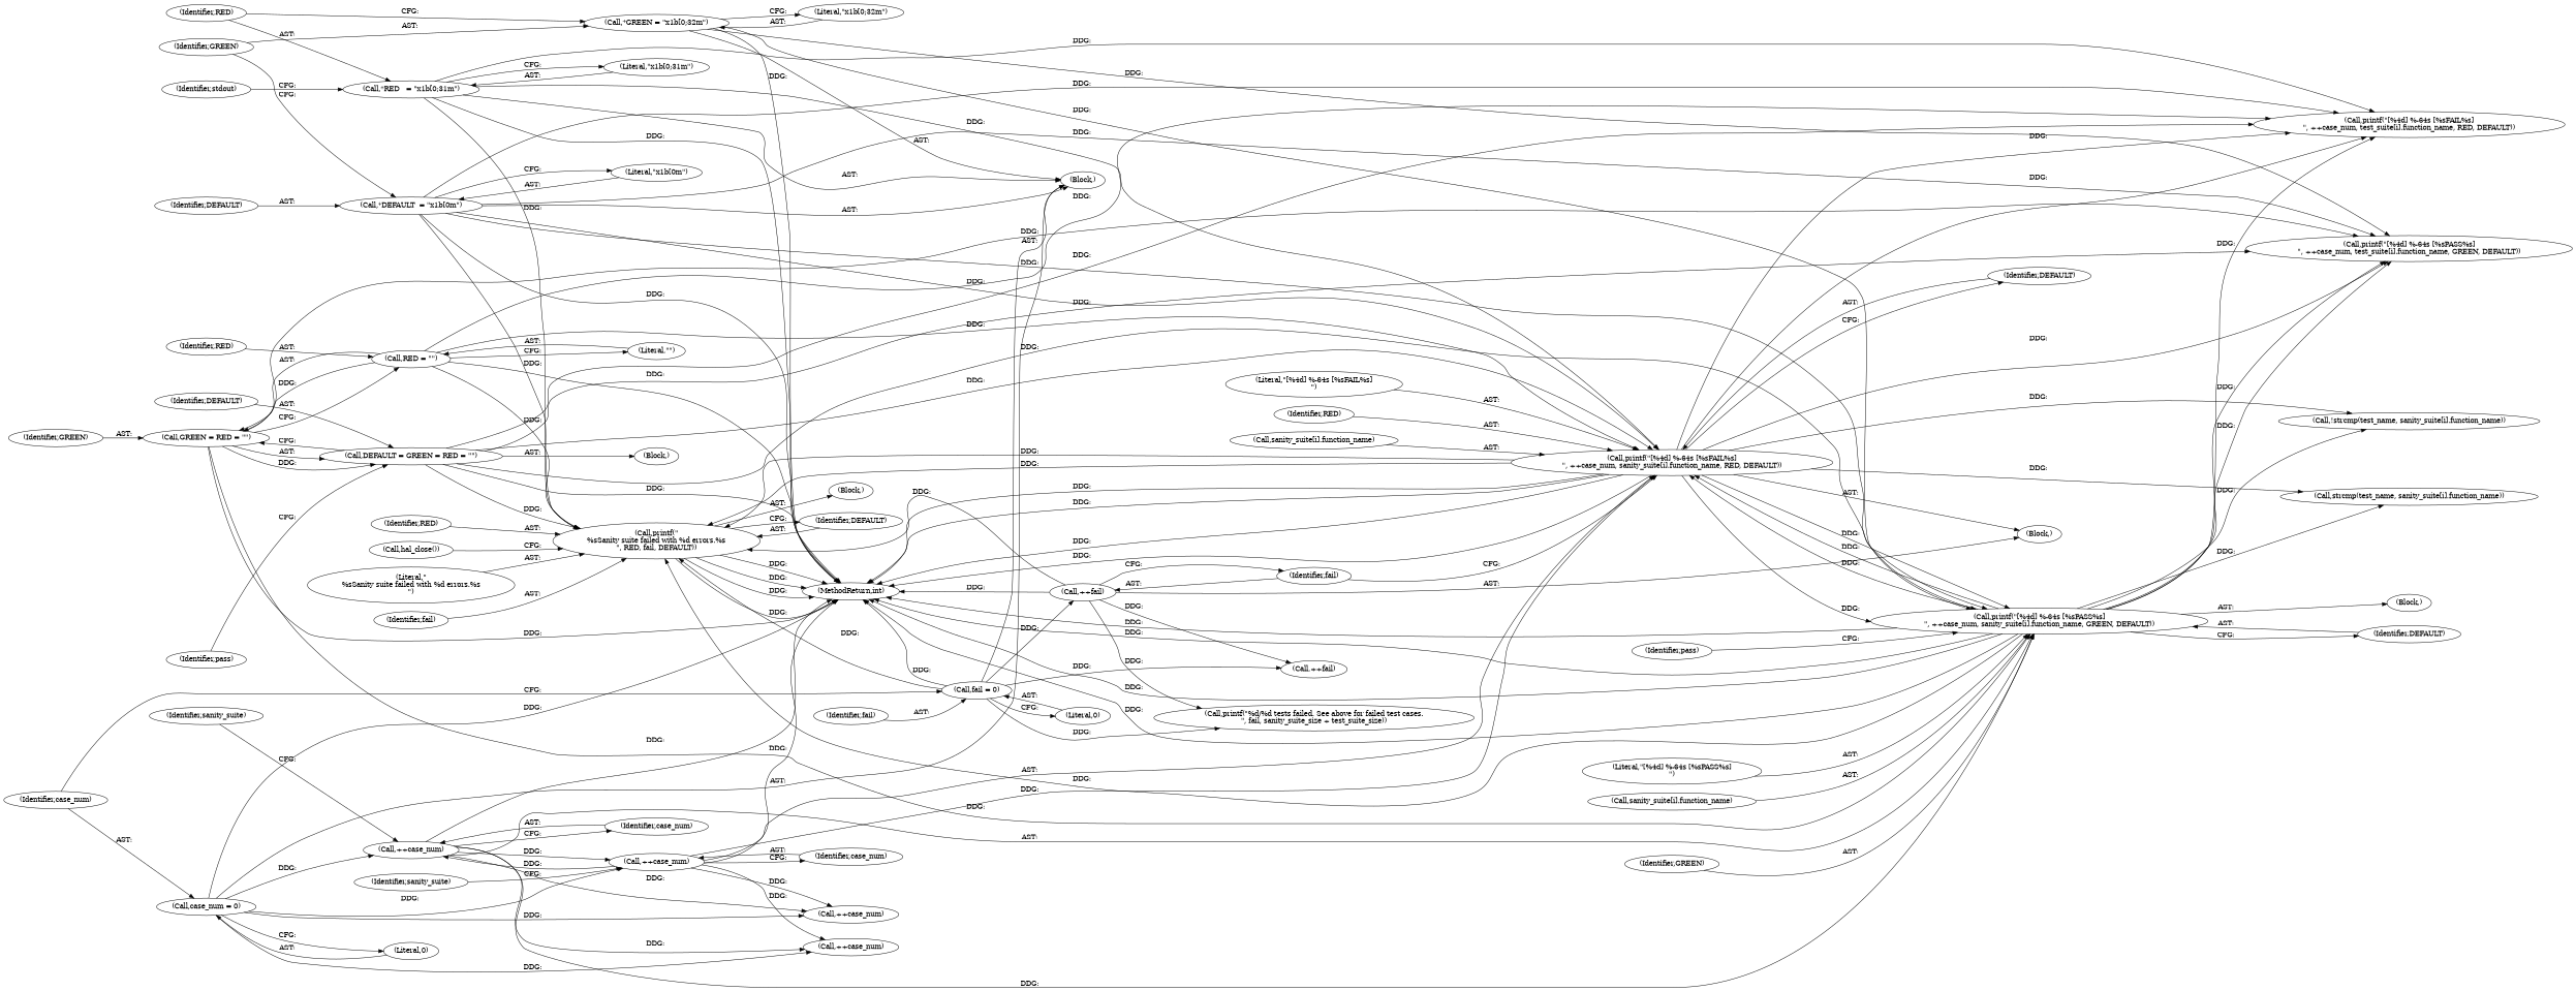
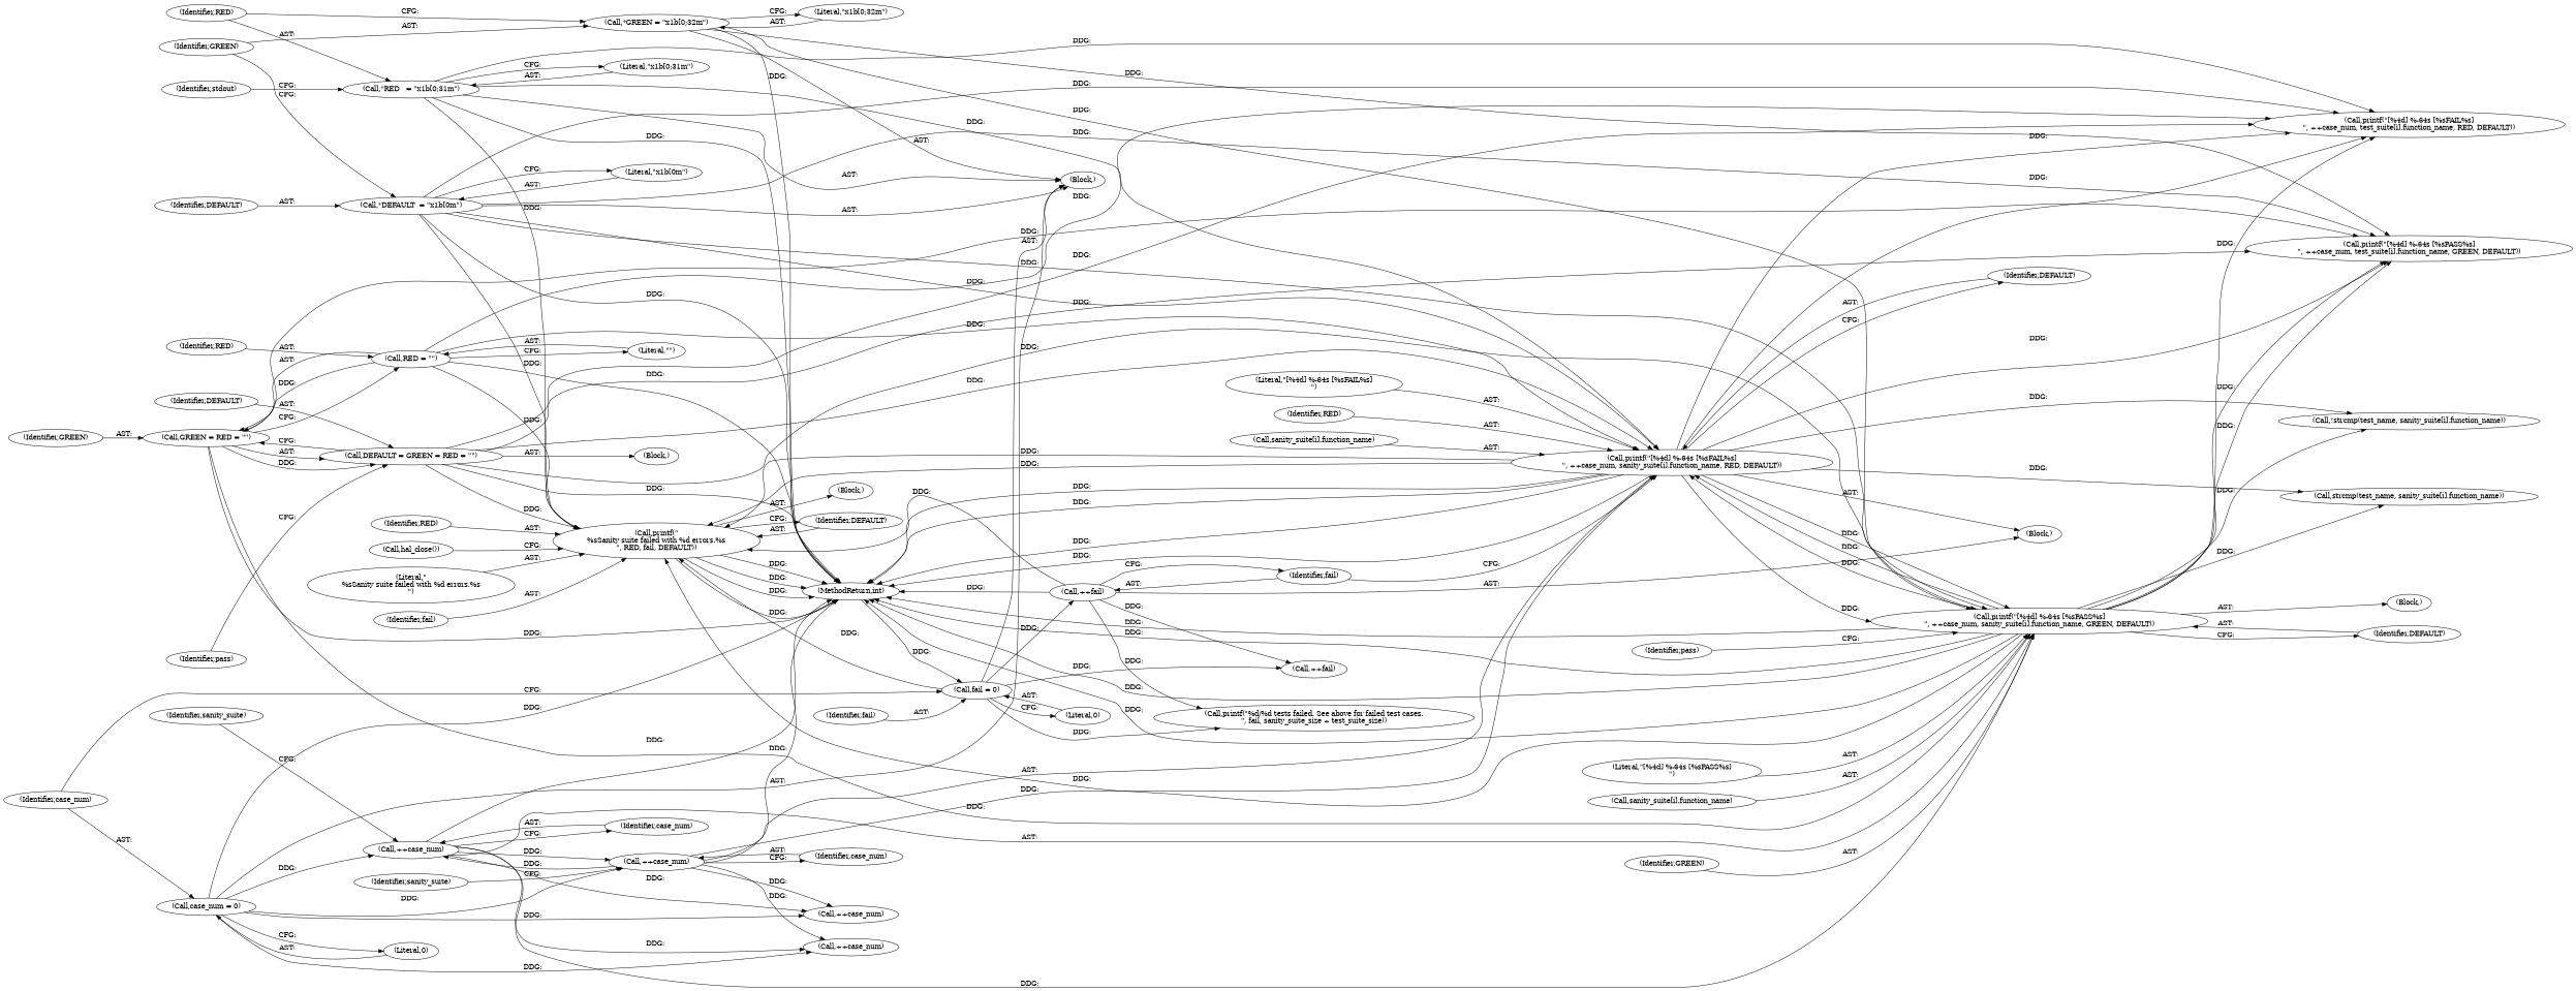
  digraph {
    rankdir=LR
    n1 [label="(Call,printf(\"\n%sSanity suite failed with %d errors.%s\n\", RED, fail, DEFAULT))"]
    n2 [label="(MethodReturn,int)"]
    n3 [label="(Block,)"]
    n4 [label="(Identifier,DEFAULT)"]
    n5 [label="(Call,*RED   = \"\x1b[0;31m\")"]
    n6 [label="(Call,printf(\"[%4d] %-64s [%sFAIL%s]\n\", ++case_num, sanity_suite[i].function_name, RED, DEFAULT))"]
    n7 [label="(Literal,\"\x1b[0;31m\")"]
    n8 [label="(Block,)"]
    n9 [label="(Call,printf(\"[%4d] %-64s [%sFAIL%s]\n\", ++case_num, test_suite[i].function_name, RED, DEFAULT))"]
    n10 [label="(Call,printf(\"[%4d] %-64s [%sPASS%s]\n\", ++case_num, sanity_suite[i].function_name, GREEN, DEFAULT))"]
    n11 [label="(Block,)"]
    n12 [label="(Call,!strcmp(test_name, sanity_suite[i].function_name))"]
    n13 [label="(Identifier,DEFAULT)"]
    n14 [label="(Call,strcmp(test_name, sanity_suite[i].function_name))"]
    n15 [label="(Call,printf(\"[%4d] %-64s [%sPASS%s]\n\", ++case_num, test_suite[i].function_name, GREEN, DEFAULT))"]
    n16 [label="(Call,RED = \"\")"]
    n17 [label="(Call,GREEN = RED = \"\")"]
    n18 [label="(Literal,\"\")"]
    n19 [label="(Call,DEFAULT = GREEN = RED = \"\")"]
    n20 [label="(Identifier,DEFAULT)"]
    n21 [label="(Block,)"]
    n22 [label="(Call,++case_num)"]
    n23 [label="(Call,++case_num)"]
    n24 [label="(Call,++case_num)"]
    n25 [label="(Call,++case_num)"]
    n26 [label="(Identifier,case_num)"]
    n27 [label="(Identifier,case_num)"]
    n28 [label="(Call,case_num = 0)"]
    n29 [label="(Literal,0)"]
    n30 [label="(Call,*GREEN = \"\x1b[0;32m\")"]
    n31 [label="(Literal,\"\x1b[0;32m\")"]
    n32 [label="(Block,)"]
    n33 [label="(Call,*DEFAULT  = \"\x1b[0m\")"]
    n34 [label="(Literal,\"\x1b[0m\")"]
    n35 [label="(Call,fail = 0)"]
    n36 [label="(Call,++fail)"]
    n37 [label="(Call,++fail)"]
    n38 [label="(Call,printf(\"%d/%d tests failed. See above for failed test cases.\n\", fail, sanity_suite_size + test_suite_size))"]
    n39 [label="(Literal,0)"]
    n40 [label="(Identifier,fail)"]
    n41 [label="(Identifier,RED)"]
    n42 [label="(Identifier,GREEN)"]
    n43 [label="(Identifier,pass)"]
    n44 [label="(Call,sanity_suite[i].function_name)"]
    n45 [label="(Identifier,fail)"]
    n46 [label="(Literal,\"[%4d] %-64s [%sPASS%s]\n\")"]
    n47 [label="(Identifier,fail)"]
    n48 [label="(Identifier,pass)"]
    n49 [label="(Identifier,RED)"]
    n50 [label="(Identifier,stdout)"]
    n51 [label="(Call,hal_close())"]
    n52 [label="(Identifier,sanity_suite)"]
    n53 [label="(Identifier,GREEN)"]
    n54 [label="(Identifier,RED)"]
    n55 [label="(Literal,\"\n%sSanity suite failed with %d errors.%s\n\")"]
    n56 [label="(Call,sanity_suite[i].function_name)"]
    n57 [label="(Identifier,DEFAULT)"]
    n58 [label="(Identifier,RED)"]
    n59 [label="(Identifier,GREEN)"]
    n60 [label="(Identifier,sanity_suite)"]
    n61 [label="(Literal,\"[%4d] %-64s [%sFAIL%s]\n\")"]
    n62 [label="(Identifier,DEFAULT)"]
    n63 [label="(Identifier,case_num)"]
    n1 -> n2 [label="DDG: "]
    n1 -> n2 [label="DDG: "]
    n1 -> n2 [label="DDG: "]
    n1 -> n2 [label="DDG: "]
    n1 -> n3 [label="AST: "]
    n1 -> n4 [label="CFG: "]
    n4 -> n1 [label="AST: "]
    n5 -> n1 [label="DDG: "]
    n5 -> n2 [label="DDG: "]
    n5 -> n6 [label="DDG: "]
    n5 -> n7 [label="CFG: "]
    n5 -> n8 [label="AST: "]
    n5 -> n9 [label="DDG: "]
    n6 -> n1 [label="DDG: "]
    n6 -> n1 [label="DDG: "]
    n6 -> n2 [label="DDG: "]
    n6 -> n2 [label="DDG: "]
    n6 -> n2 [label="DDG: "]
    n6 -> n2 [label="DDG: "]
    n6 -> n9 [label="DDG: "]
    n6 -> n9 [label="DDG: "]
    n6 -> n10 [label="DDG: "]
    n6 -> n10 [label="DDG: "]
    n6 -> n11 [label="AST: "]
    n6 -> n12 [label="DDG: "]
    n6 -> n13 [label="CFG: "]
    n6 -> n14 [label="DDG: "]
    n6 -> n15 [label="DDG: "]
    n7 -> n5 [label="AST: "]
    n10 -> n1 [label="DDG: "]
    n10 -> n2 [label="DDG: "]
    n10 -> n2 [label="DDG: "]
    n10 -> n2 [label="DDG: "]
    n10 -> n2 [label="DDG: "]
    n10 -> n6 [label="DDG: "]
    n10 -> n6 [label="DDG: "]
    n10 -> n9 [label="DDG: "]
    n10 -> n12 [label="DDG: "]
    n10 -> n14 [label="DDG: "]
    n10 -> n15 [label="DDG: "]
    n10 -> n15 [label="DDG: "]
    n10 -> n20 [label="CFG: "]
    n10 -> n21 [label="AST: "]
    n13 -> n6 [label="AST: "]
    n16 -> n1 [label="DDG: "]
    n16 -> n2 [label="DDG: "]
    n16 -> n6 [label="DDG: "]
    n16 -> n9 [label="DDG: "]
    n16 -> n17 [label="AST: "]
    n16 -> n17 [label="DDG: "]
    n16 -> n18 [label="CFG: "]
    n17 -> n2 [label="DDG: "]
    n17 -> n10 [label="DDG: "]
    n17 -> n15 [label="DDG: "]
    n17 -> n16 [label="CFG: "]
    n17 -> n19 [label="AST: "]
    n17 -> n19 [label="DDG: "]
    n18 -> n16 [label="AST: "]
    n19 -> n1 [label="DDG: "]
    n19 -> n2 [label="DDG: "]
    n19 -> n6 [label="DDG: "]
    n19 -> n9 [label="DDG: "]
    n19 -> n10 [label="DDG: "]
    n19 -> n15 [label="DDG: "]
    n19 -> n17 [label="CFG: "]
    n19 -> n32 [label="AST: "]
    n20 -> n10 [label="AST: "]
    n22 -> n2 [label="DDG: "]
    n22 -> n6 [label="AST: "]
    n22 -> n6 [label="DDG: "]
    n22 -> n23 [label="DDG: "]
    n22 -> n24 [label="DDG: "]
    n22 -> n25 [label="DDG: "]
    n22 -> n26 [label="CFG: "]
    n23 -> n2 [label="DDG: "]
    n23 -> n10 [label="AST: "]
    n23 -> n10 [label="DDG: "]
    n23 -> n22 [label="DDG: "]
    n23 -> n24 [label="DDG: "]
    n23 -> n25 [label="DDG: "]
    n23 -> n27 [label="CFG: "]
    n26 -> n22 [label="AST: "]
    n27 -> n23 [label="AST: "]
    n28 -> n2 [label="DDG: "]
    n28 -> n8 [label="AST: "]
    n28 -> n22 [label="DDG: "]
    n28 -> n23 [label="DDG: "]
    n28 -> n24 [label="DDG: "]
    n28 -> n25 [label="DDG: "]
    n28 -> n29 [label="CFG: "]
    n29 -> n28 [label="AST: "]
    n30 -> n2 [label="DDG: "]
    n30 -> n8 [label="AST: "]
    n30 -> n10 [label="DDG: "]
    n30 -> n15 [label="DDG: "]
    n30 -> n31 [label="CFG: "]
    n31 -> n30 [label="AST: "]
    n33 -> n1 [label="DDG: "]
    n33 -> n2 [label="DDG: "]
    n33 -> n6 [label="DDG: "]
    n33 -> n8 [label="AST: "]
    n33 -> n9 [label="DDG: "]
    n33 -> n10 [label="DDG: "]
    n33 -> n15 [label="DDG: "]
    n33 -> n34 [label="CFG: "]
    n34 -> n33 [label="AST: "]
    n35 -> n1 [label="DDG: "]
-   n35 -> n2 [label="DDG: "]
+   n2 -> n35 [label="DDG: "]
    n35 -> n8 [label="AST: "]
    n35 -> n36 [label="DDG: "]
    n35 -> n37 [label="DDG: "]
    n35 -> n38 [label="DDG: "]
    n35 -> n39 [label="CFG: "]
    n36 -> n1 [label="DDG: "]
    n36 -> n2 [label="DDG: "]
    n36 -> n11 [label="AST: "]
    n36 -> n37 [label="DDG: "]
    n36 -> n38 [label="DDG: "]
    n36 -> n40 [label="CFG: "]
    n39 -> n35 [label="AST: "]
    n40 -> n6 [label="CFG: "]
    n40 -> n36 [label="AST: "]
    n41 -> n6 [label="AST: "]
    n42 -> n10 [label="AST: "]
    n43 -> n10 [label="CFG: "]
    n44 -> n6 [label="AST: "]
    n45 -> n35 [label="AST: "]
    n46 -> n10 [label="AST: "]
    n47 -> n1 [label="AST: "]
    n48 -> n19 [label="CFG: "]
    n49 -> n1 [label="AST: "]
    n50 -> n5 [label="CFG: "]
    n51 -> n1 [label="CFG: "]
    n52 -> n23 [label="CFG: "]
    n53 -> n30 [label="AST: "]
    n53 -> n33 [label="CFG: "]
    n54 -> n5 [label="AST: "]
    n54 -> n30 [label="CFG: "]
    n55 -> n1 [label="AST: "]
    n56 -> n10 [label="AST: "]
    n57 -> n33 [label="AST: "]
    n58 -> n16 [label="AST: "]
    n59 -> n17 [label="AST: "]
    n60 -> n22 [label="CFG: "]
    n61 -> n6 [label="AST: "]
    n62 -> n19 [label="AST: "]
    n63 -> n28 [label="AST: "]
    n63 -> n35 [label="CFG: "]
  }
